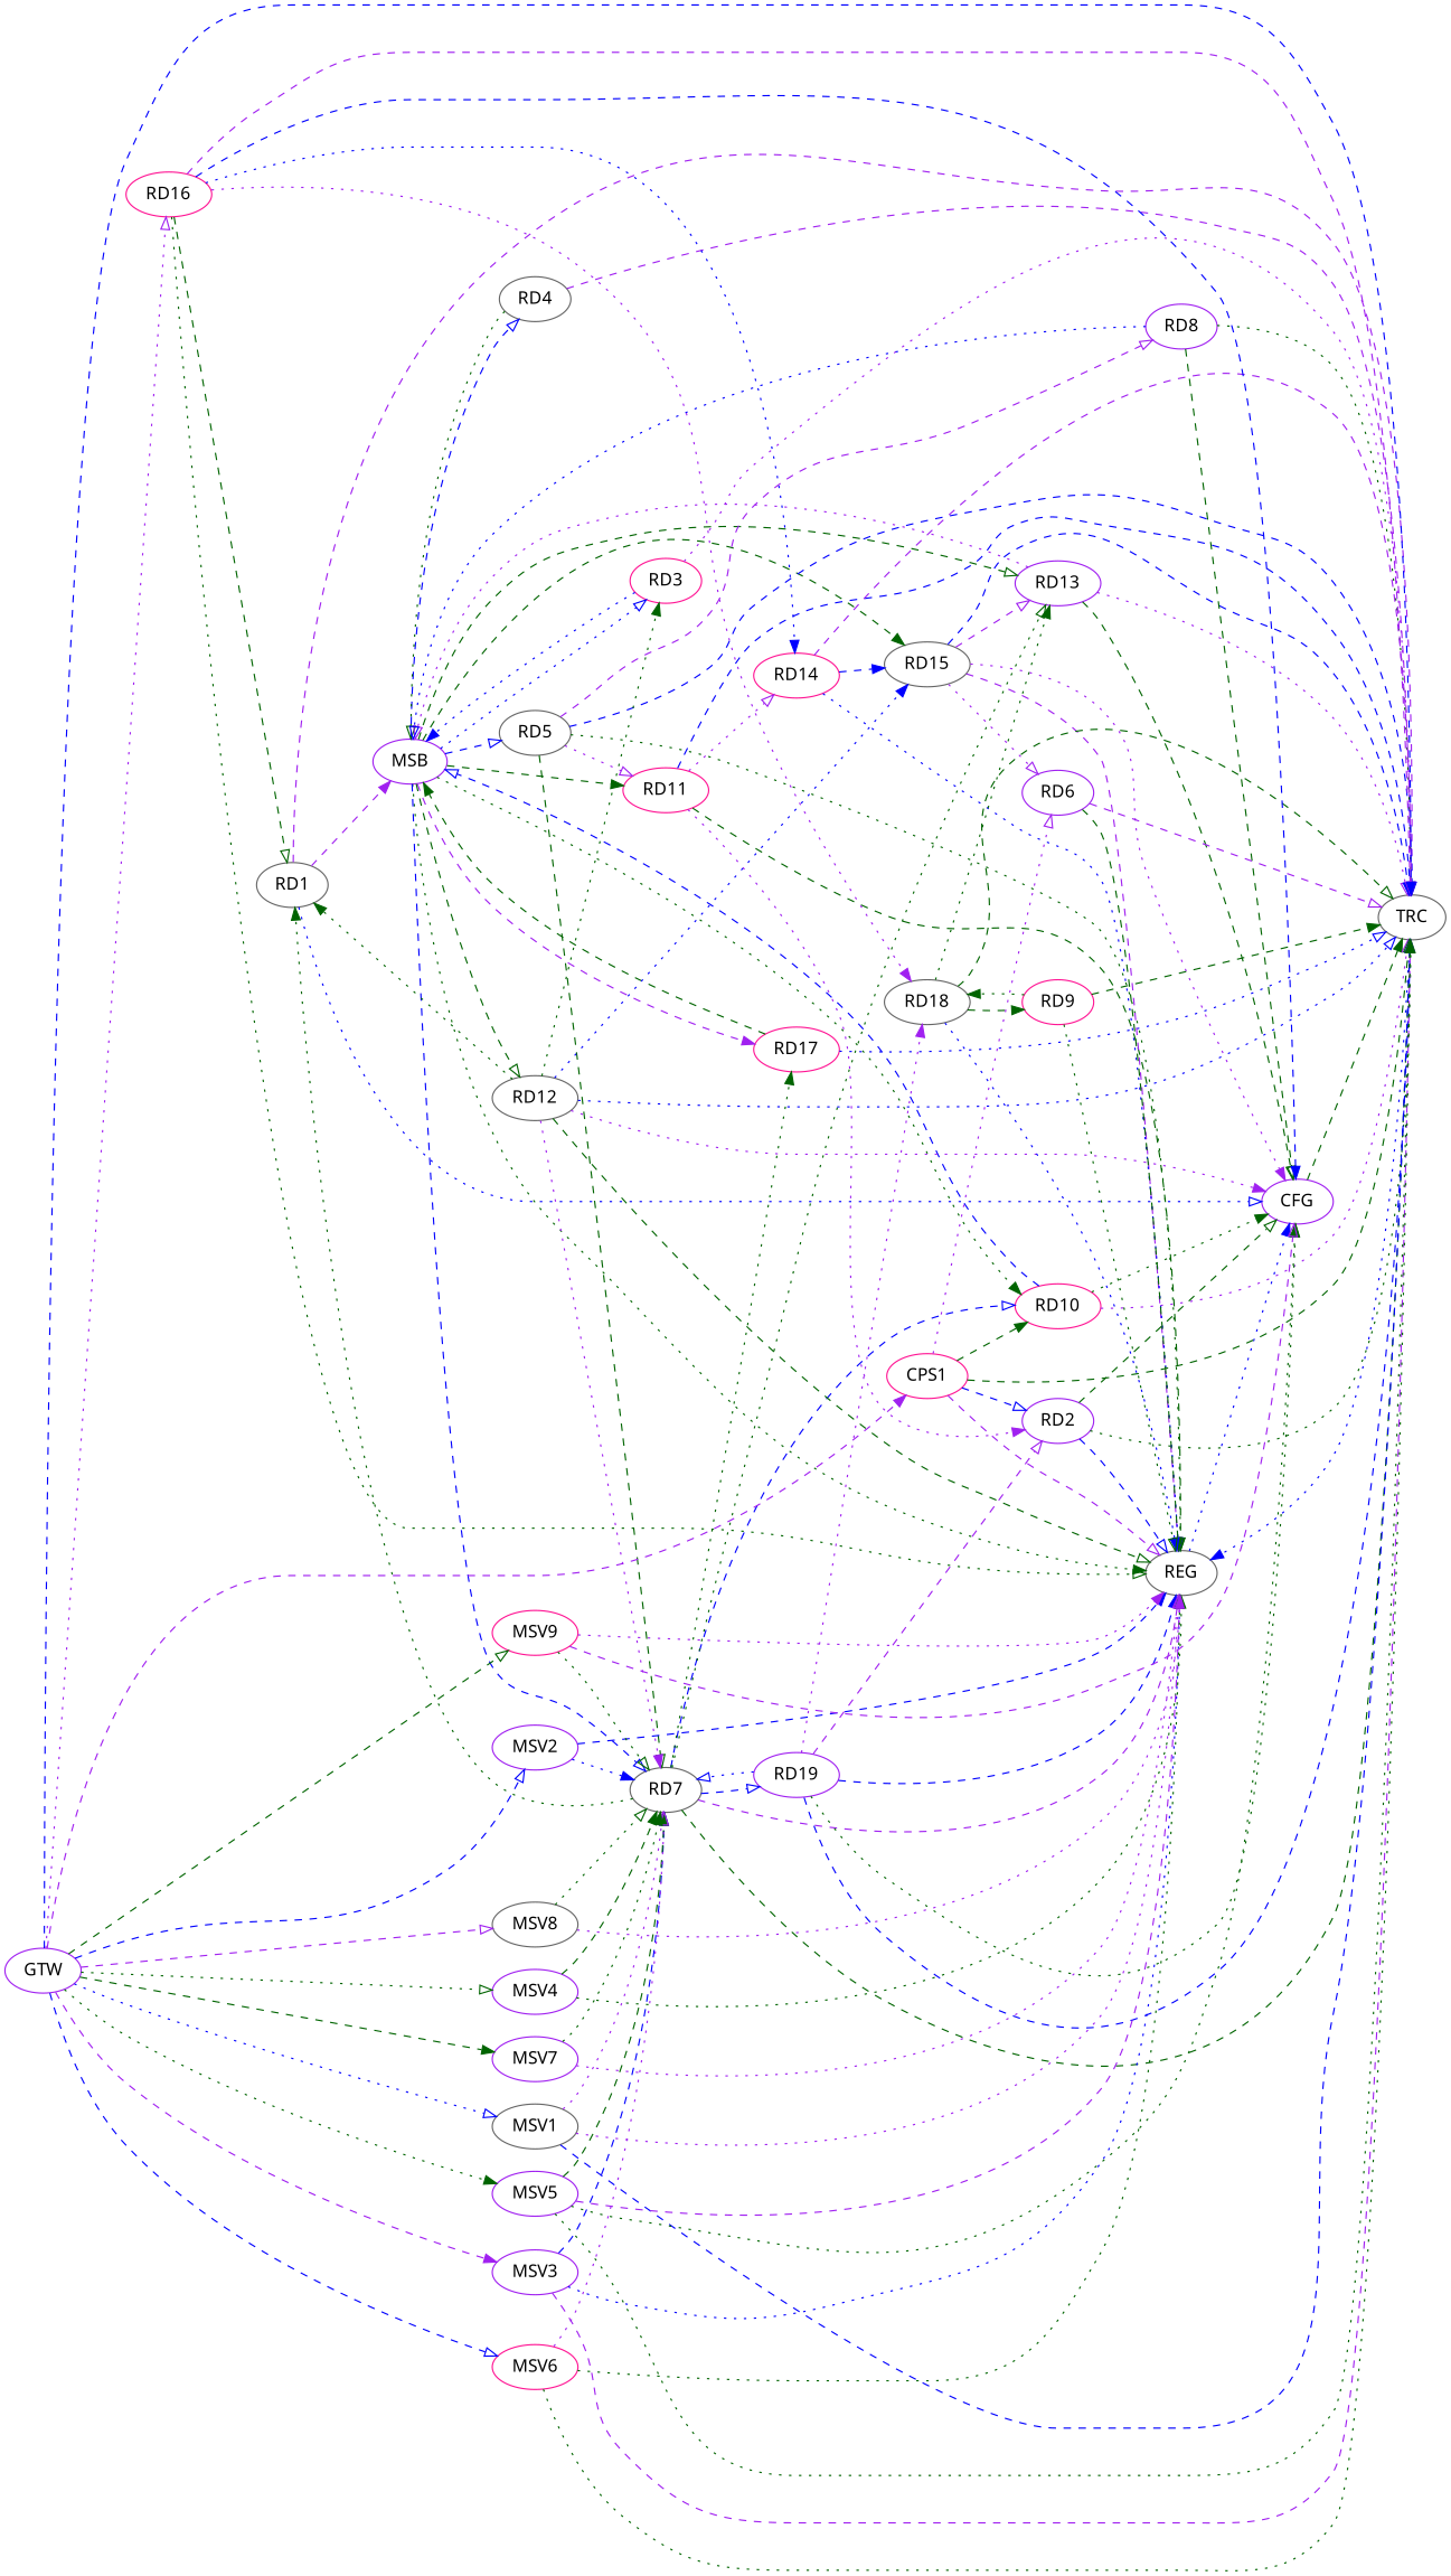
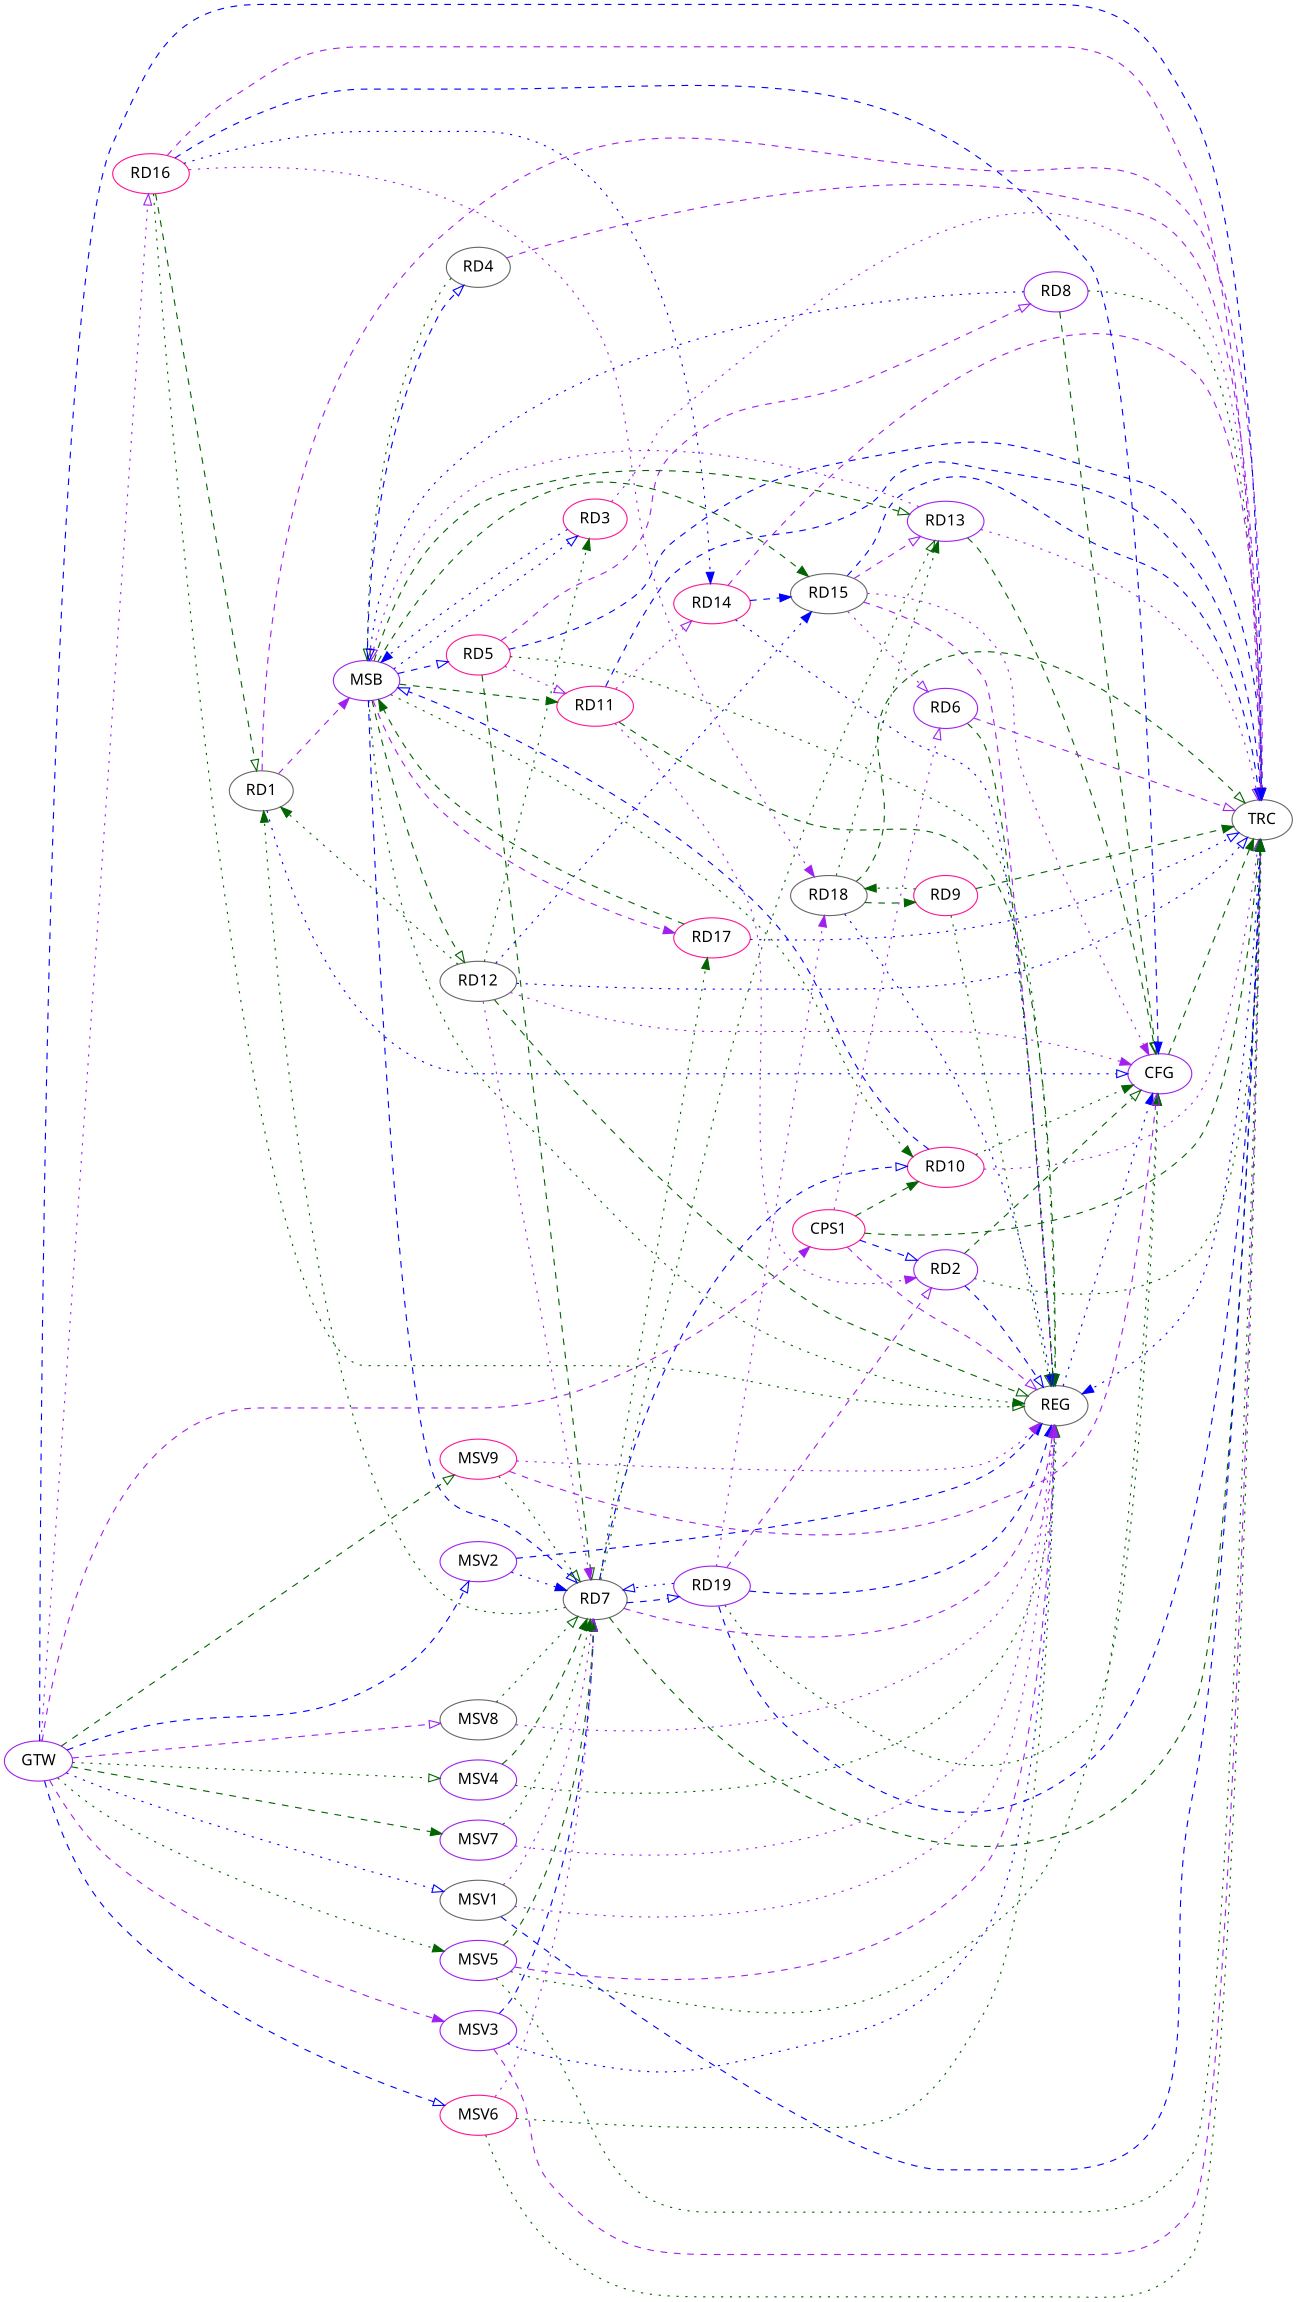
  strict digraph {
    fontname="Noto Sans"
    rankdir=LR
    node [color=purple fontname="Noto Sans"]
    edge [arrowhead=normal color=darkgreen fontname="Noto Sans" style=dashed]
    n1 [color=gray40 label=RD1]
    n2 [label=MSB]
    n3 [label=CFG]
    n4 [color=gray40 label=TRC]
    n5 [color=gray40 label=REG]
    n6 [color=deeppink label=RD3]
    n7 [color=gray40 label=RD4]
-   n8 [color=gray40 label=RD5]
+   n8 [color=deeppink label=RD5]
    n9 [color=gray40 label=RD7]
    n10 [color=deeppink label=RD11]
    n11 [color=deeppink label=RD10]
    n12 [label=RD13]
    n13 [color=deeppink label=RD17]
    n14 [color=gray40 label=RD12]
    n15 [color=gray40 label=RD15]
    n16 [label=RD2]
    n17 [label=RD8]
    n18 [label=RD19]
    n19 [color=deeppink label=RD14]
    n20 [label=RD6]
    n21 [color=gray40 label=RD18]
    n22 [color=deeppink label=RD9]
    n23 [color=deeppink label=RD16]
    n24 [color=deeppink label=CPS1]
    n25 [label=GTW]
    n26 [color=gray40 label=MSV1]
    n27 [label=MSV2]
    n28 [label=MSV3]
    n29 [label=MSV4]
    n30 [label=MSV5]
    n31 [color=deeppink label=MSV6]
    n32 [label=MSV7]
    n33 [color=gray40 label=MSV8]
    n34 [color=deeppink label=MSV9]
    n1 -> n2 [color=purple]
    n1 -> n3 [arrowhead=onormal color=blue style=dotted]
    n1 -> n4 [arrowhead=onormal color=purple]
    n2 -> n5 [style=dotted]
    n2 -> n6 [arrowhead=onormal color=blue style=dotted]
    n2 -> n7 [arrowhead=onormal color=blue]
    n2 -> n8 [arrowhead=onormal color=blue]
    n2 -> n9 [arrowhead=onormal color=blue]
    n2 -> n10
    n2 -> n11 [style=dotted]
    n2 -> n12 [arrowhead=onormal]
    n2 -> n13 [color=purple]
    n2 -> n14 [arrowhead=onormal]
    n2 -> n15
    n3 -> n4
    n4 -> n5 [color=blue style=dotted]
    n5 -> n3 [color=blue style=dotted]
    n6 -> n2 [color=blue style=dotted]
    n6 -> n4 [arrowhead=onormal color=purple style=dotted]
    n7 -> n2 [arrowhead=onormal style=dotted]
    n7 -> n4 [color=purple]
    n8 -> n4 [color=blue]
    n8 -> n5 [style=dotted]
    n8 -> n9 [arrowhead=onormal]
    n8 -> n10 [arrowhead=onormal color=purple style=dotted]
    n8 -> n17 [arrowhead=onormal color=purple]
    n9 -> n1 [style=dotted]
    n9 -> n4
    n9 -> n5 [color=purple]
    n9 -> n11 [arrowhead=onormal color=blue]
    n9 -> n12 [arrowhead=onormal style=dotted]
    n9 -> n13 [style=dotted]
    n9 -> n18 [arrowhead=onormal color=blue]
    n10 -> n4 [color=blue]
    n10 -> n5 [arrowhead=onormal]
    n10 -> n16 [color=purple style=dotted]
    n10 -> n19 [arrowhead=onormal color=purple style=dotted]
    n11 -> n2 [arrowhead=onormal color=blue]
    n11 -> n3 [style=dotted]
    n11 -> n4 [arrowhead=onormal color=purple style=dotted]
    n12 -> n2 [arrowhead=onormal color=purple style=dotted]
    n12 -> n3 [arrowhead=onormal]
    n12 -> n4 [arrowhead=onormal color=purple style=dotted]
    n13 -> n2
    n13 -> n4 [arrowhead=onormal color=blue style=dotted]
    n14 -> n1 [style=dotted]
    n14 -> n3 [color=purple style=dotted]
    n14 -> n4 [arrowhead=onormal color=blue style=dotted]
    n14 -> n5 [arrowhead=onormal]
    n14 -> n6 [style=dotted]
    n14 -> n9 [color=purple style=dotted]
    n14 -> n15 [color=blue style=dotted]
    n15 -> n3 [color=purple style=dotted]
    n15 -> n4 [color=blue]
    n15 -> n5 [color=purple]
    n15 -> n12 [arrowhead=onormal color=purple]
    n15 -> n20 [arrowhead=onormal color=purple style=dotted]
    n16 -> n3 [arrowhead=onormal]
    n16 -> n4 [arrowhead=onormal style=dotted]
    n16 -> n5 [arrowhead=onormal color=blue]
    n17 -> n2 [arrowhead=onormal color=blue style=dotted]
    n17 -> n3 [arrowhead=onormal]
    n17 -> n4 [style=dotted]
    n18 -> n3 [style=dotted]
    n18 -> n4 [arrowhead=onormal color=blue]
    n18 -> n5 [color=blue]
    n18 -> n9 [arrowhead=onormal color=blue style=dotted]
    n18 -> n16 [arrowhead=onormal color=purple]
    n18 -> n21 [color=purple style=dotted]
    n19 -> n4 [arrowhead=onormal color=purple]
    n19 -> n5 [arrowhead=onormal color=blue style=dotted]
    n19 -> n15 [color=blue]
    n20 -> n4 [arrowhead=onormal color=purple]
    n20 -> n5
    n21 -> n4 [arrowhead=onormal]
    n21 -> n5 [color=blue style=dotted]
    n21 -> n12 [style=dotted]
    n21 -> n22
    n22 -> n4
    n22 -> n5 [arrowhead=onormal style=dotted]
    n22 -> n21 [style=dotted]
    n23 -> n1 [arrowhead=onormal]
    n23 -> n3 [color=blue]
    n23 -> n4 [color=purple]
    n23 -> n5 [arrowhead=onormal style=dotted]
    n23 -> n19 [color=blue style=dotted]
    n23 -> n21 [color=purple style=dotted]
    n24 -> n4 [arrowhead=onormal]
    n24 -> n5 [arrowhead=onormal color=purple]
    n24 -> n11
    n24 -> n16 [arrowhead=onormal color=blue]
    n24 -> n20 [arrowhead=onormal color=purple style=dotted]
    n25 -> n4 [color=blue]
    n25 -> n23 [arrowhead=onormal color=purple style=dotted]
    n25 -> n24 [color=purple]
    n25 -> n26 [arrowhead=onormal color=blue style=dotted]
    n25 -> n27 [arrowhead=onormal color=blue]
    n25 -> n28 [color=purple]
    n25 -> n29 [arrowhead=onormal style=dotted]
    n25 -> n30 [style=dotted]
    n25 -> n31 [arrowhead=onormal color=blue]
    n25 -> n32
    n25 -> n33 [arrowhead=onormal color=purple]
    n25 -> n34 [arrowhead=onormal]
    n26 -> n4 [arrowhead=onormal color=blue]
    n26 -> n5 [color=purple style=dotted]
    n26 -> n9 [color=purple style=dotted]
    n27 -> n5 [color=blue]
    n27 -> n9 [color=blue style=dotted]
    n28 -> n4 [color=purple]
    n28 -> n5 [arrowhead=onormal color=blue style=dotted]
    n28 -> n9 [arrowhead=onormal color=blue]
    n29 -> n5 [style=dotted]
    n29 -> n9
    n30 -> n3 [style=dotted]
    n30 -> n4 [style=dotted]
    n30 -> n5 [arrowhead=onormal color=purple]
    n30 -> n9
    n31 -> n4 [style=dotted]
    n31 -> n5 [arrowhead=onormal style=dotted]
    n31 -> n9 [arrowhead=onormal color=purple style=dotted]
    n32 -> n5 [arrowhead=onormal color=purple style=dotted]
    n32 -> n9 [style=dotted]
    n33 -> n5 [color=purple style=dotted]
    n33 -> n9 [arrowhead=onormal style=dotted]
    n34 -> n3 [arrowhead=onormal color=purple]
    n34 -> n5 [color=purple style=dotted]
    n34 -> n9 [arrowhead=onormal style=dotted]
  }
